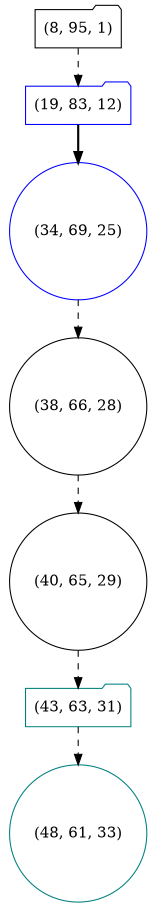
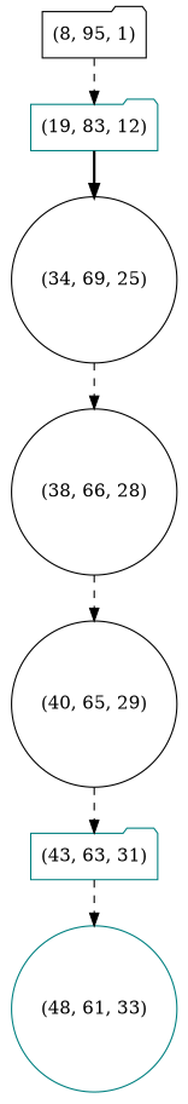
  digraph {
    node [color=black shape=circle]
    edge [style=dashed]
    "(8, 95, 1)" [shape=folder]
-   "(19, 83, 12)" [color=blue shape=folder]
-   "(34, 69, 25)" [color=blue]
+   "(19, 83, 12)" [color=teal shape=folder]
+   "(34, 69, 25)"
    "(38, 66, 28)"
    "(40, 65, 29)"
    "(43, 63, 31)" [color=teal shape=folder]
    "(48, 61, 33)" [color=teal]
    "(8, 95, 1)" -> "(19, 83, 12)"
    "(19, 83, 12)" -> "(34, 69, 25)" [style=bold]
    "(34, 69, 25)" -> "(38, 66, 28)"
    "(38, 66, 28)" -> "(40, 65, 29)"
    "(40, 65, 29)" -> "(43, 63, 31)"
    "(43, 63, 31)" -> "(48, 61, 33)"
  }
